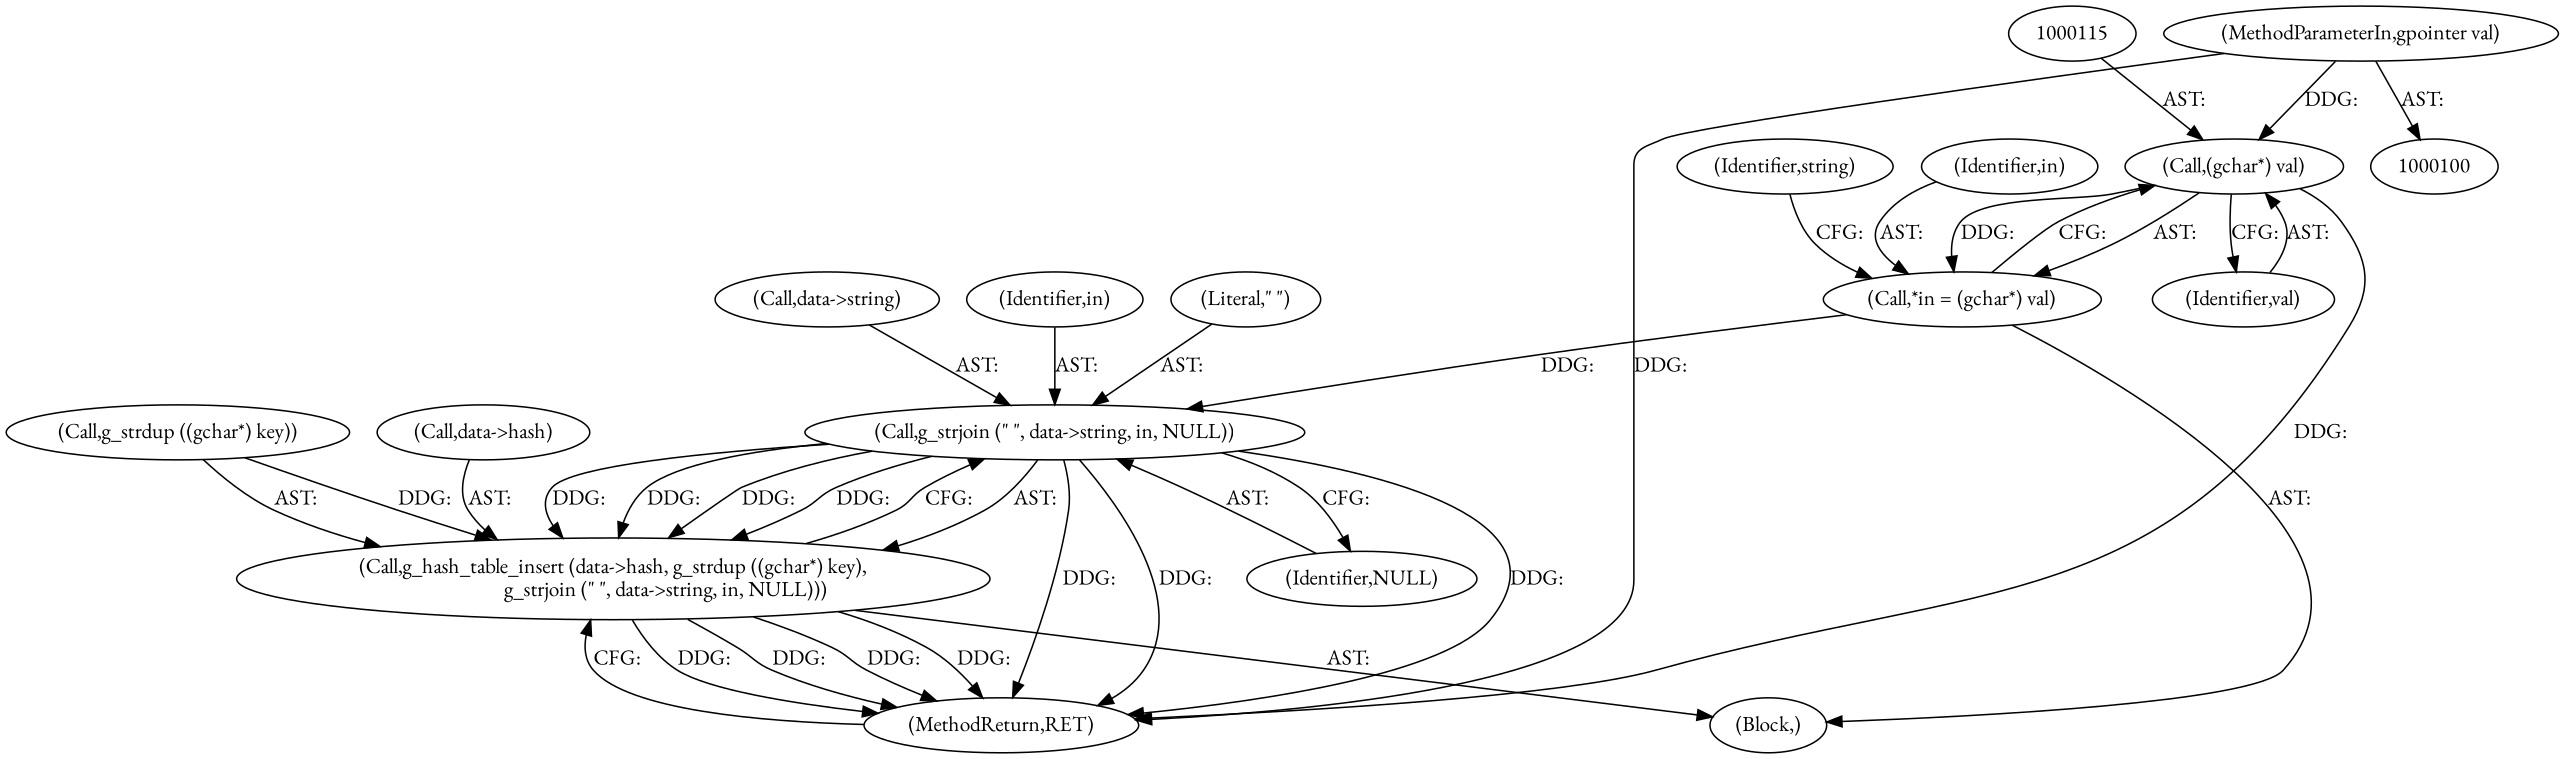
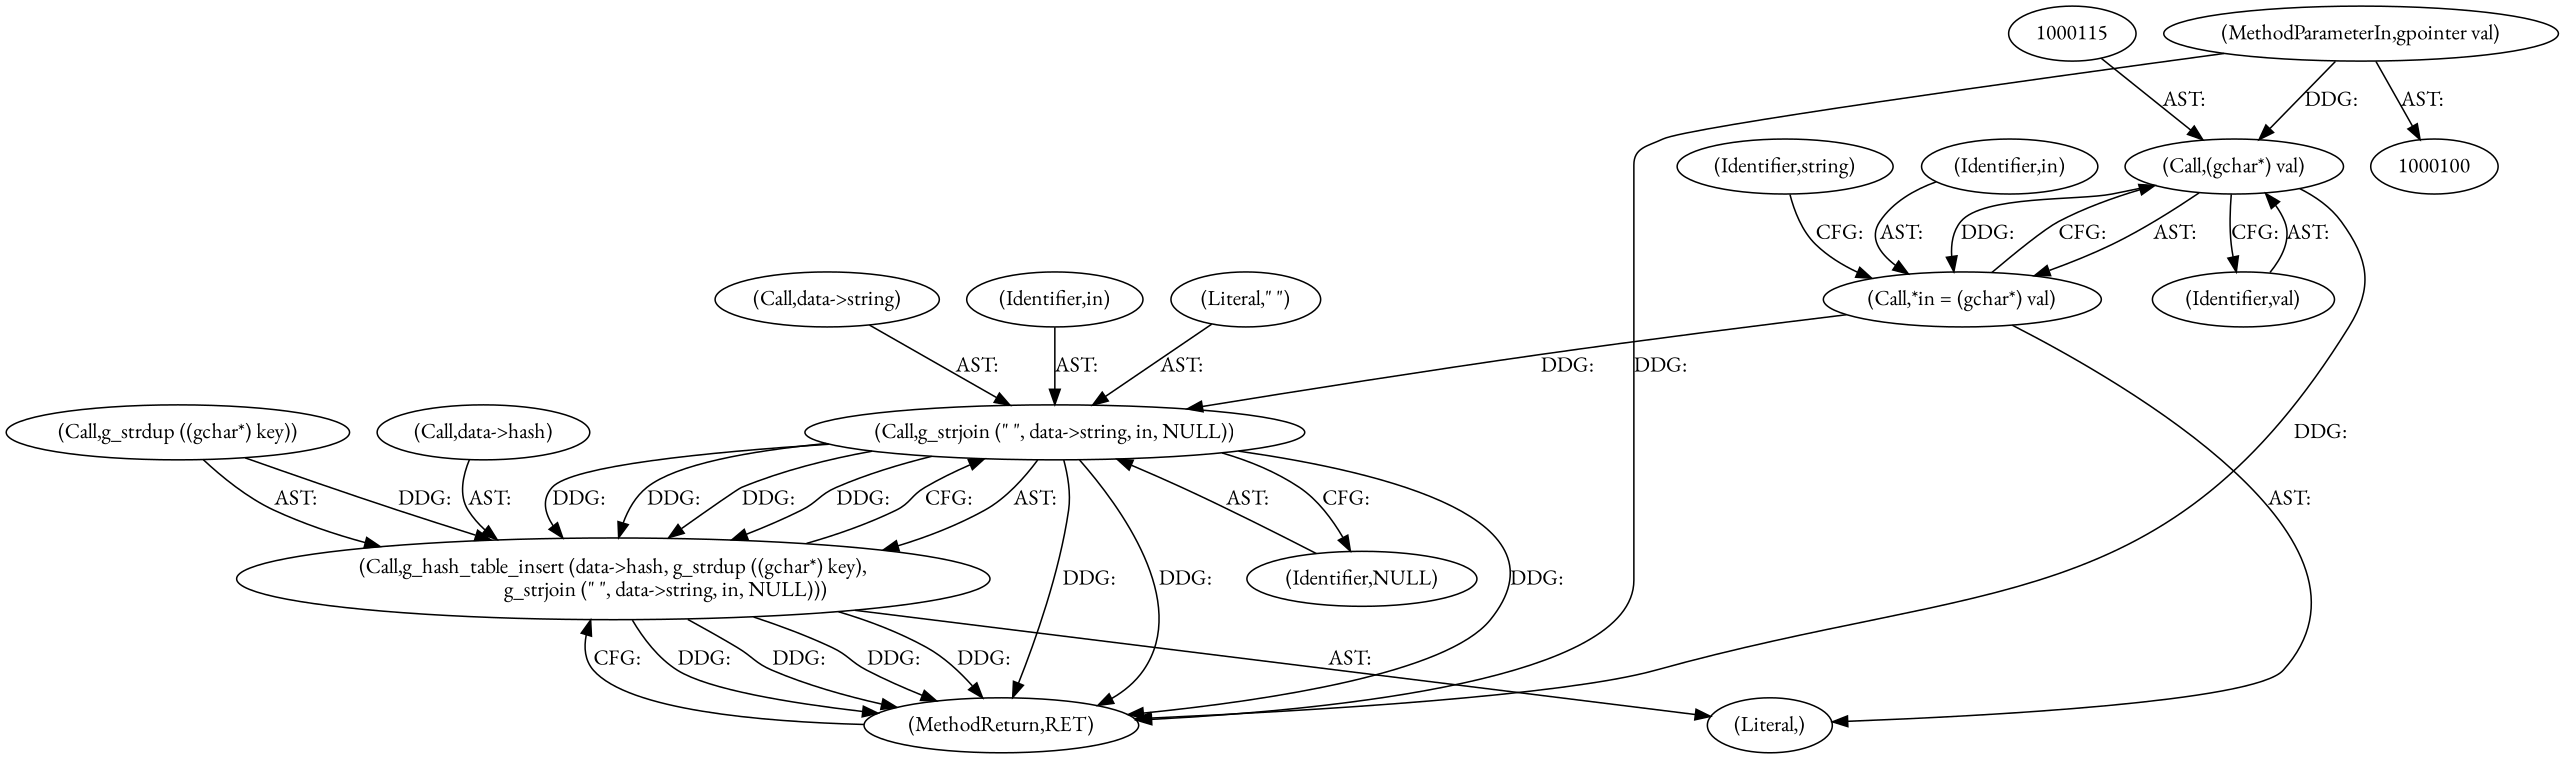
  digraph {
    fontname="EB Garamond"
    node [fontname="EB Garamond"]
    edge [fontname="EB Garamond"]
    n1 [label="(Call,g_strjoin (\" \", data->string, in, NULL))"]
    n2 [label="(Call,g_hash_table_insert (data->hash, g_strdup ((gchar*) key),\n                       g_strjoin (\" \", data->string, in, NULL)))"]
    n3 [label="(Identifier,NULL)"]
    n4 [label="(MethodReturn,RET)"]
-   n5 [label="(Block,)"]
+   n5 [label="(Literal,)"]
    n6 [label="(Call,*in = (gchar*) val)"]
    n7 [label="(Call,(gchar*) val)"]
    n8 [label="(Identifier,val)"]
    n9 [label="(MethodParameterIn,gpointer val)"]
    1000100
    n11 [label="(Identifier,in)"]
    n12 [label="(Identifier,string)"]
    n13 [label="(Literal,\" \")"]
    n14 [label="(Call,g_strdup ((gchar*) key))"]
    n15 [label="(Call,data->hash)"]
    n16 [label="(Identifier,in)"]
    n17 [label="(Call,data->string)"]
    1000115
    n1 -> n2 [label="AST: "]
    n1 -> n2 [label="DDG: "]
    n1 -> n2 [label="DDG: "]
    n1 -> n2 [label="DDG: "]
    n1 -> n2 [label="DDG: "]
    n1 -> n3 [label="CFG: "]
    n1 -> n4 [label="DDG: "]
    n1 -> n4 [label="DDG: "]
    n1 -> n4 [label="DDG: "]
    n2 -> n1 [label="CFG: "]
    n2 -> n4 [label="DDG: "]
    n2 -> n4 [label="DDG: "]
    n2 -> n4 [label="DDG: "]
    n2 -> n4 [label="DDG: "]
    n2 -> n5 [label="AST: "]
    n3 -> n1 [label="AST: "]
    n4 -> n2 [label="CFG: "]
    n6 -> n1 [label="DDG: "]
    n6 -> n5 [label="AST: "]
    n6 -> n7 [label="CFG: "]
    n7 -> n4 [label="DDG: "]
    n7 -> n6 [label="AST: "]
    n7 -> n6 [label="DDG: "]
    n7 -> n8 [label="CFG: "]
    n8 -> n7 [label="AST: "]
    n9 -> n4 [label="DDG: "]
    n9 -> n7 [label="DDG: "]
    n9 -> 1000100 [label="AST: "]
    n11 -> n1 [label="AST: "]
    n12 -> n6 [label="CFG: "]
    n13 -> n1 [label="AST: "]
    n14 -> n2 [label="AST: "]
    n14 -> n2 [label="DDG: "]
    n15 -> n2 [label="AST: "]
    n16 -> n6 [label="AST: "]
    n17 -> n1 [label="AST: "]
    1000115 -> n7 [label="AST: "]
  }
